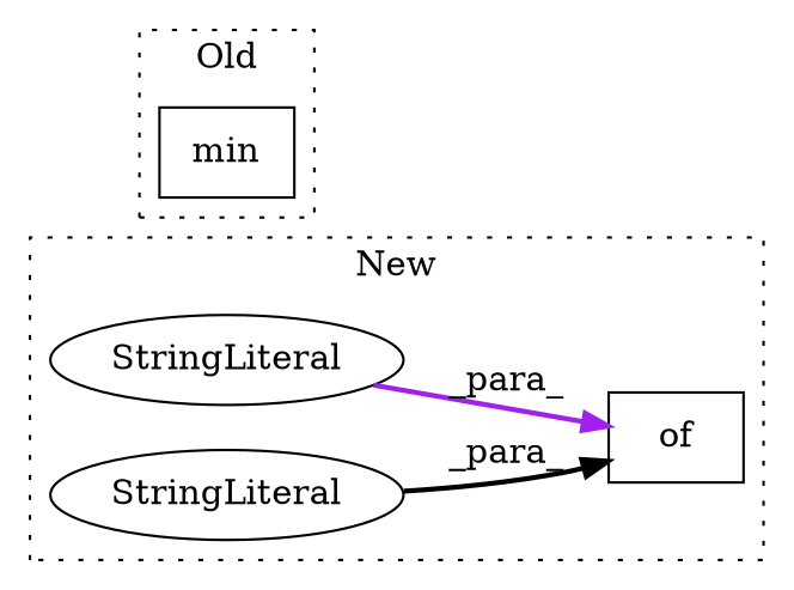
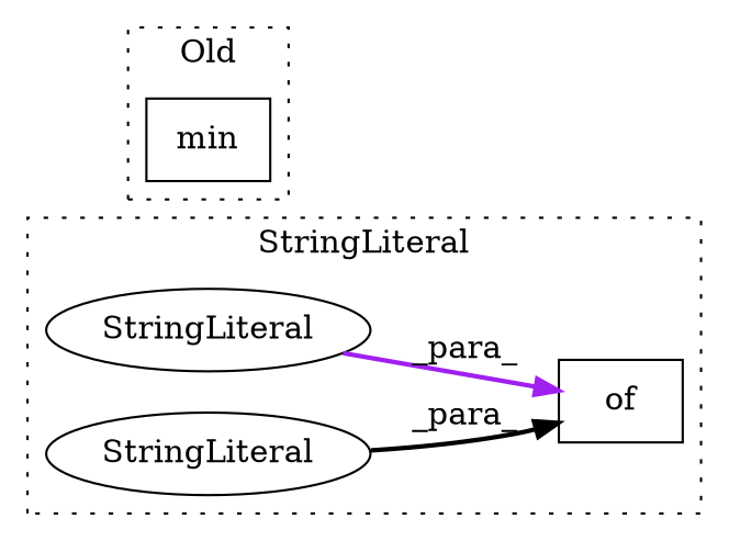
  digraph {
    rankdir=LR
    node [a=32 l=5 shape=box]
    edge [style=bold]
    n1 [l="3,1" label=of s="2168,2237"]
    n2 [a=45 l=7 label=StringLiteral s=2211 shape=ellipse]
    n3 [a=45 label=StringLiteral s=2226 shape=ellipse]
    n4 [label=min s=3160]
    subgraph cluster_1 {
-     label=New
+     label=StringLiteral
      style=dotted
      n1
      n2
      n3
    }
    subgraph cluster_2 {
      label=Old
      style=dotted
      n4
    }
    n2 -> n1 [label=_para_ color=purple]
    n3 -> n1 [label=_para_ color=black]
  }
